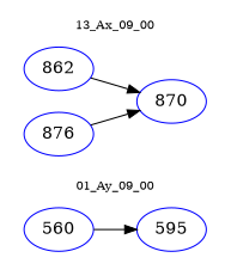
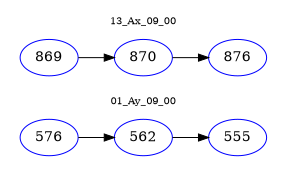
  digraph {
    rankdir=LR
    node [color=blue]
    edge [color=black]
-   n2 [label=560]
-   n3 [label=595]
+   n1 [label=576]
+   n2 [label=562]
+   n3 [label=555]
    n4 [label=870]
-   n5 [label=862]
+   n5 [label=869]
    n6 [label=876]
    subgraph cluster_1 {
      color=white
      fontsize=10
      label="01_Ay_09_00"
+     n1
      n2
      n3
    }
    subgraph cluster_2 {
      color=white
      fontsize=10
      label="13_Ax_09_00"
      n4
      n5
      n6
    }
+   n1 -> n2
    n2 -> n3
-   n6 -> n4
+   n4 -> n6
    n5 -> n4
  }
